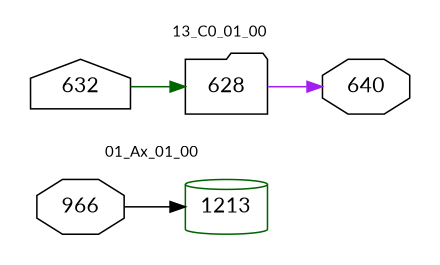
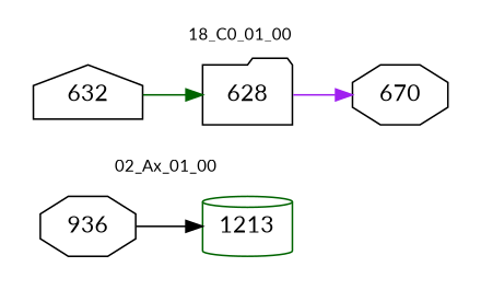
  digraph {
    fontname=Lato
    rankdir=LR
    node [color=black fontname=Lato shape=octagon]
    edge [fontname=Lato]
-   n1 [label=966]
+   n1 [label=936]
    n2 [color=darkgreen label=1213 shape=cylinder]
    n3 [label=632 shape=house]
    n4 [label=628 shape=folder]
-   n5 [label=640]
+   n5 [label=670]
    subgraph cluster_1 {
      color=white
      fontsize=10
-     label="01_Ax_01_00"
+     label="02_Ax_01_00"
      n1
      n2
    }
    subgraph cluster_2 {
      color=white
      fontsize=10
-     label="13_C0_01_00"
+     label="18_C0_01_00"
      n3
      n4
      n5
    }
    n1 -> n2 [color=black]
    n3 -> n4 [color=darkgreen]
    n4 -> n5 [color=purple]
  }
